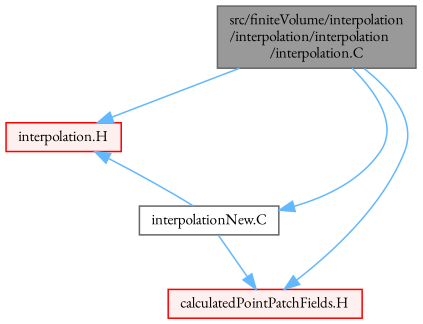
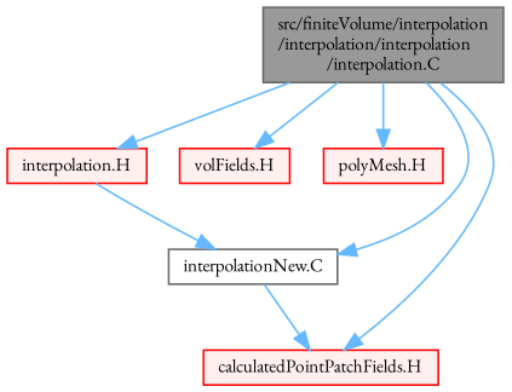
  digraph {
    fontname="EB Garamond"
    node [color=red fillcolor="#FFF0F0" fontname="EB Garamond" fontsize=10 shape=box style=filled]
    edge [color=steelblue1 fontname="EB Garamond" fontsize=10 labelfontname=Helvetica labelfontsize=10 style=solid]
    n1 [color=gray40 fillcolor=grey60 fontcolor=black height=0.2 label="src/finiteVolume/interpolation\l/interpolation/interpolation\l/interpolation.C" width=0.4]
    n2 [height=0.2 label="interpolation.H" width=0.4]
+   n3 [height=0.2 label="volFields.H" width=0.4]
+   n4 [height=0.2 label="polyMesh.H" width=0.4]
    n5 [height=0.2 label="calculatedPointPatchFields.H" width=0.4]
    n6 [color=grey40 fillcolor=white height=0.2 label="interpolationNew.C" width=0.4]
    n1 -> n2
+   n1 -> n3
+   n1 -> n4
    n1 -> n5
    n1 -> n6
-   n6 -> n2
+   n2 -> n6
    n6 -> n5
  }
